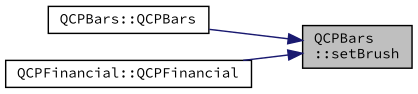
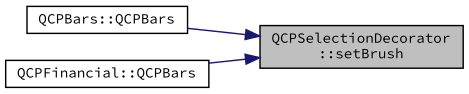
  digraph {
    fontname="Source Code Pro"
    rankdir=RL
    node [color=black fillcolor=white fontname="Source Code Pro" fontsize=10 shape=record style=filled]
    edge [color=midnightblue dir=back fontname="Source Code Pro" fontsize=10 labelfontname=Helvetica labelfontsize=10 style=solid]
-   n1 [fillcolor=grey75 fontcolor=black height=0.2 label="QCPBars\l::setBrush" width=0.4]
+   n1 [fillcolor=grey75 fontcolor=black height=0.2 label="QCPSelectionDecorator\l::setBrush" width=0.4]
    n2 [height=0.2 label="QCPBars::QCPBars" width=0.4]
-   n3 [height=0.2 label="QCPFinancial::QCPFinancial" width=0.4]
+   n3 [height=0.2 label="QCPFinancial::QCPBars" width=0.4]
    n1 -> n2
    n1 -> n3
  }
